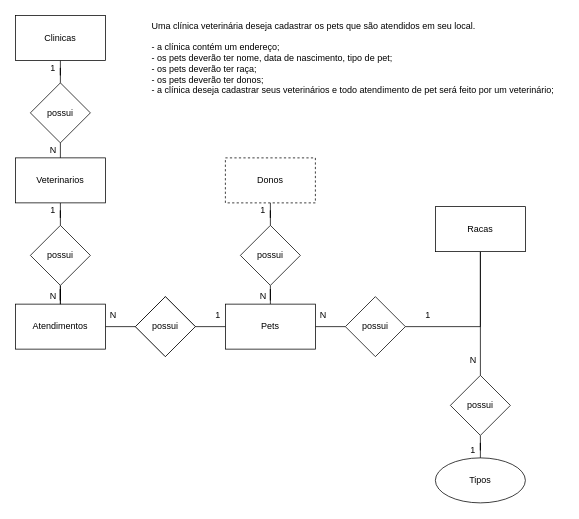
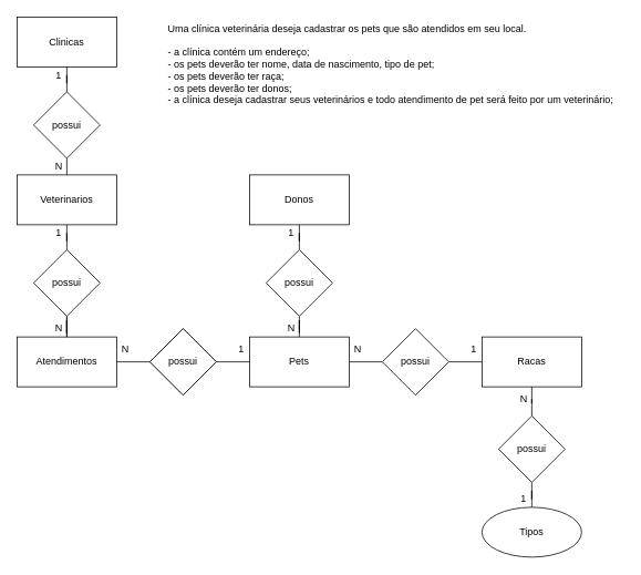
  <mxCell id="0" />
  <mxCell id="1" parent="0" />
  <mxCell id="2" value="Uma clínica veterinária deseja cadastrar os pets que são atendidos em seu local.&lt;br&gt;&lt;br&gt;- a clínica contém um endereço;&lt;br&gt;- os pets deverão ter nome, data de nascimento, tipo de pet;&lt;br&gt;- os pets deverão ter raça;&lt;br&gt;- os pets deverão ter donos;&lt;br&gt;- a clínica deseja cadastrar seus veterinários e todo atendimento de pet será feito por um veterinário;" style="text;whiteSpace=wrap;html=1;" parent="1" vertex="1"><mxGeometry x="200" y="20" width="550" height="100" as="geometry" /></mxCell>
  <mxCell id="3" value="" style="edgeStyle=orthogonalEdgeStyle;rounded=0;orthogonalLoop=1;jettySize=auto;html=1;endArrow=none;endFill=0;" parent="1" source="4" target="18" edge="1"><mxGeometry relative="1" as="geometry" /></mxCell>
  <mxCell id="4" value="Clinicas" style="rounded=0;whiteSpace=wrap;html=1;" parent="1" vertex="1"><mxGeometry x="20" y="20" width="120" height="60" as="geometry" /></mxCell>
  <mxCell id="5" value="" style="edgeStyle=orthogonalEdgeStyle;rounded=0;orthogonalLoop=1;jettySize=auto;html=1;endArrow=none;endFill=0;" parent="1" source="7" target="16" edge="1"><mxGeometry relative="1" as="geometry" /></mxCell>
  <mxCell id="6" value="" style="edgeStyle=orthogonalEdgeStyle;rounded=0;orthogonalLoop=1;jettySize=auto;html=1;endArrow=none;endFill=0;" parent="1" source="7" target="25" edge="1"><mxGeometry relative="1" as="geometry" /></mxCell>
  <mxCell id="7" value="Pets" style="rounded=0;whiteSpace=wrap;html=1;" parent="1" vertex="1"><mxGeometry x="300" y="405" width="120" height="60" as="geometry" /></mxCell>
- <mxCell id="8" value="Donos" style="rounded=0;whiteSpace=wrap;html=1;dashed=1;" parent="1" vertex="1"><mxGeometry x="300" y="210" width="120" height="60" as="geometry" /></mxCell>
+ <mxCell id="8" value="Donos" style="rounded=0;whiteSpace=wrap;html=1;" parent="1" vertex="1"><mxGeometry x="300" y="210" width="120" height="60" as="geometry" /></mxCell>
  <mxCell id="9" value="" style="edgeStyle=orthogonalEdgeStyle;rounded=0;orthogonalLoop=1;jettySize=auto;html=1;endArrow=none;endFill=0;" parent="1" source="10" target="14" edge="1"><mxGeometry relative="1" as="geometry" /></mxCell>
  <mxCell id="10" value="Atendimentos" style="rounded=0;whiteSpace=wrap;html=1;" parent="1" vertex="1"><mxGeometry x="20" y="405" width="120" height="60" as="geometry" /></mxCell>
  <mxCell id="11" value="" style="edgeStyle=orthogonalEdgeStyle;rounded=0;orthogonalLoop=1;jettySize=auto;html=1;endArrow=none;endFill=0;" parent="1" source="12" target="21" edge="1"><mxGeometry relative="1" as="geometry" /></mxCell>
  <mxCell id="12" value="Veterinarios" style="rounded=0;whiteSpace=wrap;html=1;" parent="1" vertex="1"><mxGeometry x="20" y="210" width="120" height="60" as="geometry" /></mxCell>
  <mxCell id="13" value="" style="edgeStyle=orthogonalEdgeStyle;rounded=0;orthogonalLoop=1;jettySize=auto;html=1;endArrow=none;endFill=0;" parent="1" source="14" target="7" edge="1"><mxGeometry relative="1" as="geometry" /></mxCell>
  <mxCell id="14" value="possui" style="rhombus;whiteSpace=wrap;html=1;" parent="1" vertex="1"><mxGeometry x="180" y="395" width="80" height="80" as="geometry" /></mxCell>
  <mxCell id="15" value="" style="edgeStyle=orthogonalEdgeStyle;rounded=0;orthogonalLoop=1;jettySize=auto;html=1;endArrow=none;endFill=0;" parent="1" source="16" target="23" edge="1"><mxGeometry relative="1" as="geometry" /></mxCell>
  <mxCell id="16" value="possui" style="rhombus;whiteSpace=wrap;html=1;" parent="1" vertex="1"><mxGeometry x="460" y="395" width="80" height="80" as="geometry" /></mxCell>
  <mxCell id="17" value="" style="edgeStyle=orthogonalEdgeStyle;rounded=0;orthogonalLoop=1;jettySize=auto;html=1;endArrow=none;endFill=0;" parent="1" source="18" edge="1"><mxGeometry relative="1" as="geometry"><mxPoint x="80" y="210" as="targetPoint" /></mxGeometry></mxCell>
  <mxCell id="18" value="possui" style="rhombus;whiteSpace=wrap;html=1;" parent="1" vertex="1"><mxGeometry x="40" y="110" width="80" height="80" as="geometry" /></mxCell>
  <mxCell id="19" value="" style="edgeStyle=orthogonalEdgeStyle;rounded=0;orthogonalLoop=1;jettySize=auto;html=1;endArrow=none;endFill=0;" parent="1" source="21" target="10" edge="1"><mxGeometry relative="1" as="geometry" /></mxCell>
  <mxCell id="20" value="" style="edgeStyle=orthogonalEdgeStyle;rounded=0;orthogonalLoop=1;jettySize=auto;html=1;endArrow=none;endFill=0;" parent="1" source="21" target="10" edge="1"><mxGeometry relative="1" as="geometry" /></mxCell>
  <mxCell id="21" value="possui" style="rhombus;whiteSpace=wrap;html=1;" parent="1" vertex="1"><mxGeometry x="40" y="300" width="80" height="80" as="geometry" /></mxCell>
  <mxCell id="22" value="" style="edgeStyle=orthogonalEdgeStyle;rounded=0;orthogonalLoop=1;jettySize=auto;html=1;endArrow=none;endFill=0;" parent="1" source="23" target="27" edge="1"><mxGeometry relative="1" as="geometry" /></mxCell>
- <mxCell id="23" value="Racas" style="rounded=0;whiteSpace=wrap;html=1;" parent="1" vertex="1"><mxGeometry x="580" y="275" width="120" height="60" as="geometry" /></mxCell>
+ <mxCell id="23" value="Racas" style="rounded=0;whiteSpace=wrap;html=1;" parent="1" vertex="1"><mxGeometry x="580" y="405" width="120" height="60" as="geometry" /></mxCell>
  <mxCell id="24" value="" style="edgeStyle=orthogonalEdgeStyle;rounded=0;orthogonalLoop=1;jettySize=auto;html=1;endArrow=none;endFill=0;" parent="1" source="25" target="8" edge="1"><mxGeometry relative="1" as="geometry" /></mxCell>
  <mxCell id="25" value="possui" style="rhombus;whiteSpace=wrap;html=1;" parent="1" vertex="1"><mxGeometry x="320" y="300" width="80" height="80" as="geometry" /></mxCell>
  <mxCell id="26" value="" style="edgeStyle=orthogonalEdgeStyle;rounded=0;orthogonalLoop=1;jettySize=auto;html=1;endArrow=none;endFill=0;" parent="1" source="27" target="28" edge="1"><mxGeometry relative="1" as="geometry" /></mxCell>
  <mxCell id="27" value="possui" style="rhombus;whiteSpace=wrap;html=1;" parent="1" vertex="1"><mxGeometry x="600" y="500" width="80" height="80" as="geometry" /></mxCell>
  <mxCell id="28" value="Tipos" style="ellipse;whiteSpace=wrap;html=1;" parent="1" vertex="1"><mxGeometry x="580" y="610" width="120" height="60" as="geometry" /></mxCell>
  <mxCell id="29" value="1" style="text;html=1;align=center;verticalAlign=middle;resizable=0;points=[];autosize=1;" parent="1" vertex="1"><mxGeometry x="60" y="80" width="20" height="20" as="geometry" /></mxCell>
  <mxCell id="30" value="N" style="text;html=1;align=center;verticalAlign=middle;resizable=0;points=[];autosize=1;" parent="1" vertex="1"><mxGeometry x="60" y="190" width="20" height="20" as="geometry" /></mxCell>
  <mxCell id="31" value="1" style="text;html=1;align=center;verticalAlign=middle;resizable=0;points=[];autosize=1;" parent="1" vertex="1"><mxGeometry x="60" y="270" width="20" height="20" as="geometry" /></mxCell>
  <mxCell id="32" value="N" style="text;html=1;align=center;verticalAlign=middle;resizable=0;points=[];autosize=1;" parent="1" vertex="1"><mxGeometry x="60" y="385" width="20" height="20" as="geometry" /></mxCell>
  <mxCell id="33" value="1" style="text;html=1;align=center;verticalAlign=middle;resizable=0;points=[];autosize=1;" parent="1" vertex="1"><mxGeometry x="340" y="270" width="20" height="20" as="geometry" /></mxCell>
  <mxCell id="34" value="N" style="text;html=1;align=center;verticalAlign=middle;resizable=0;points=[];autosize=1;" parent="1" vertex="1"><mxGeometry x="340" y="385" width="20" height="20" as="geometry" /></mxCell>
  <mxCell id="35" value="possui" style="rhombus;whiteSpace=wrap;html=1;" parent="1" vertex="1"><mxGeometry x="180" y="395" width="80" height="80" as="geometry" /></mxCell>
  <mxCell id="36" value="N" style="text;html=1;align=center;verticalAlign=middle;resizable=0;points=[];autosize=1;" parent="1" vertex="1"><mxGeometry x="140" y="410" width="20" height="20" as="geometry" /></mxCell>
  <mxCell id="37" value="1" style="text;html=1;align=center;verticalAlign=middle;resizable=0;points=[];autosize=1;" parent="1" vertex="1"><mxGeometry x="280" y="410" width="20" height="20" as="geometry" /></mxCell>
  <mxCell id="38" value="N" style="text;html=1;align=center;verticalAlign=middle;resizable=0;points=[];autosize=1;" parent="1" vertex="1"><mxGeometry x="420" y="410" width="20" height="20" as="geometry" /></mxCell>
  <mxCell id="39" value="1" style="text;html=1;align=center;verticalAlign=middle;resizable=0;points=[];autosize=1;" parent="1" vertex="1"><mxGeometry x="560" y="410" width="20" height="20" as="geometry" /></mxCell>
  <mxCell id="40" value="N" style="text;html=1;align=center;verticalAlign=middle;resizable=0;points=[];autosize=1;" parent="1" vertex="1"><mxGeometry x="620" y="470" width="20" height="20" as="geometry" /></mxCell>
  <mxCell id="41" value="1" style="text;html=1;align=center;verticalAlign=middle;resizable=0;points=[];autosize=1;" parent="1" vertex="1"><mxGeometry x="620" y="590" width="20" height="20" as="geometry" /></mxCell>
